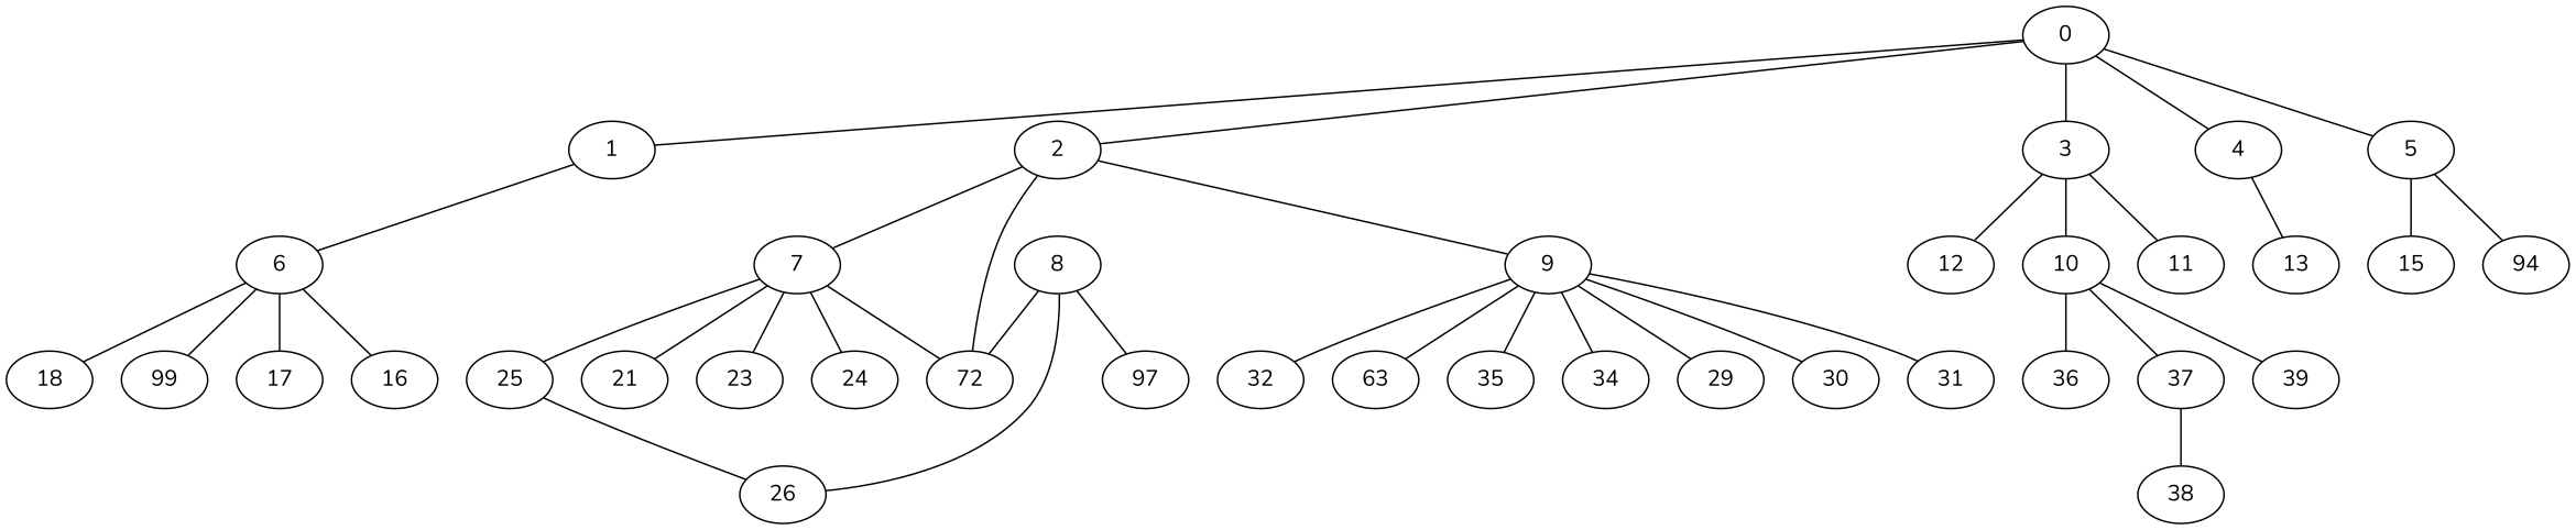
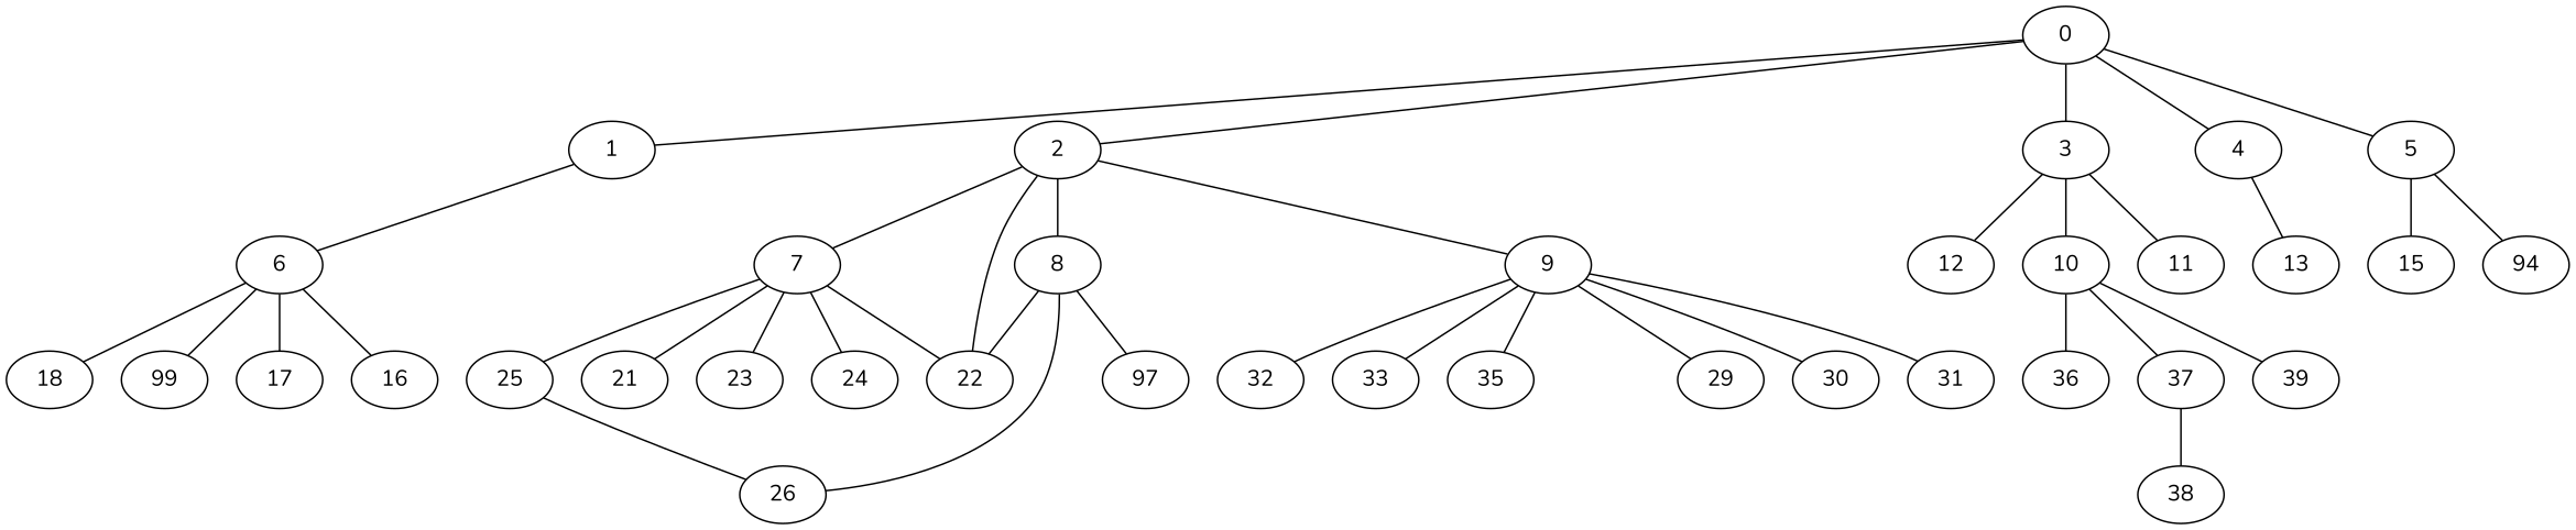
  graph {
    fontname=Nunito
    node [fontname=Nunito]
    edge [fontname=Nunito]
    0
    1
    2
    3
    4
    5
    6
    8
    9
    7
-   22 [label=72]
+   22
    10
    11
    12
    13
    n16 [label=94]
    15
    16
    18
    n20 [label=99]
    17
    n22 [label=97]
    26
    32
-   33 [label=63]
+   33
    35
-   34
    29
    30
    31
    21
    23
    24
    25
    36
    37
    39
    38
    0 -- 1
    0 -- 2
    0 -- 3
    0 -- 4
    0 -- 5
    1 -- 6
+   2 -- 8
    2 -- 9
    2 -- 7
    2 -- 22
    3 -- 10
    3 -- 11
    3 -- 12
    4 -- 13
    5 -- n16
    5 -- 15
    6 -- 16
    6 -- 18
    6 -- n20
    6 -- 17
    8 -- 22
    8 -- n22
    8 -- 26
    9 -- 32
    9 -- 33
    9 -- 35
-   9 -- 34
    9 -- 29
    9 -- 30
    9 -- 31
    7 -- 22
    7 -- 21
    7 -- 23
    7 -- 24
    7 -- 25
    10 -- 36
    10 -- 37
    10 -- 39
    25 -- 26
    37 -- 38
  }
